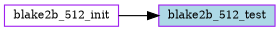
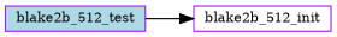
  digraph {
    rankdir=RL
    fontname="DejaVu Serif"
    node [color=purple fontname="DejaVu Serif" fontsize=10 shape=record style=filled]
    n1 [fillcolor=white fontcolor=black height=0.2 label=blake2b_512_init width=0.4]
    n2 [fillcolor=lightblue height=0.2 label=blake2b_512_test width=0.4]
-   n2 -> n1 [color=black dir=back fontname="DejaVu Serif" fontsize=10 labelfontname=Helvetica labelfontsize=10 style=solid]
+   n1 -> n2 [color=black dir=back fontname="DejaVu Serif" fontsize=10 labelfontname=Helvetica labelfontsize=10 style=solid]
  }
